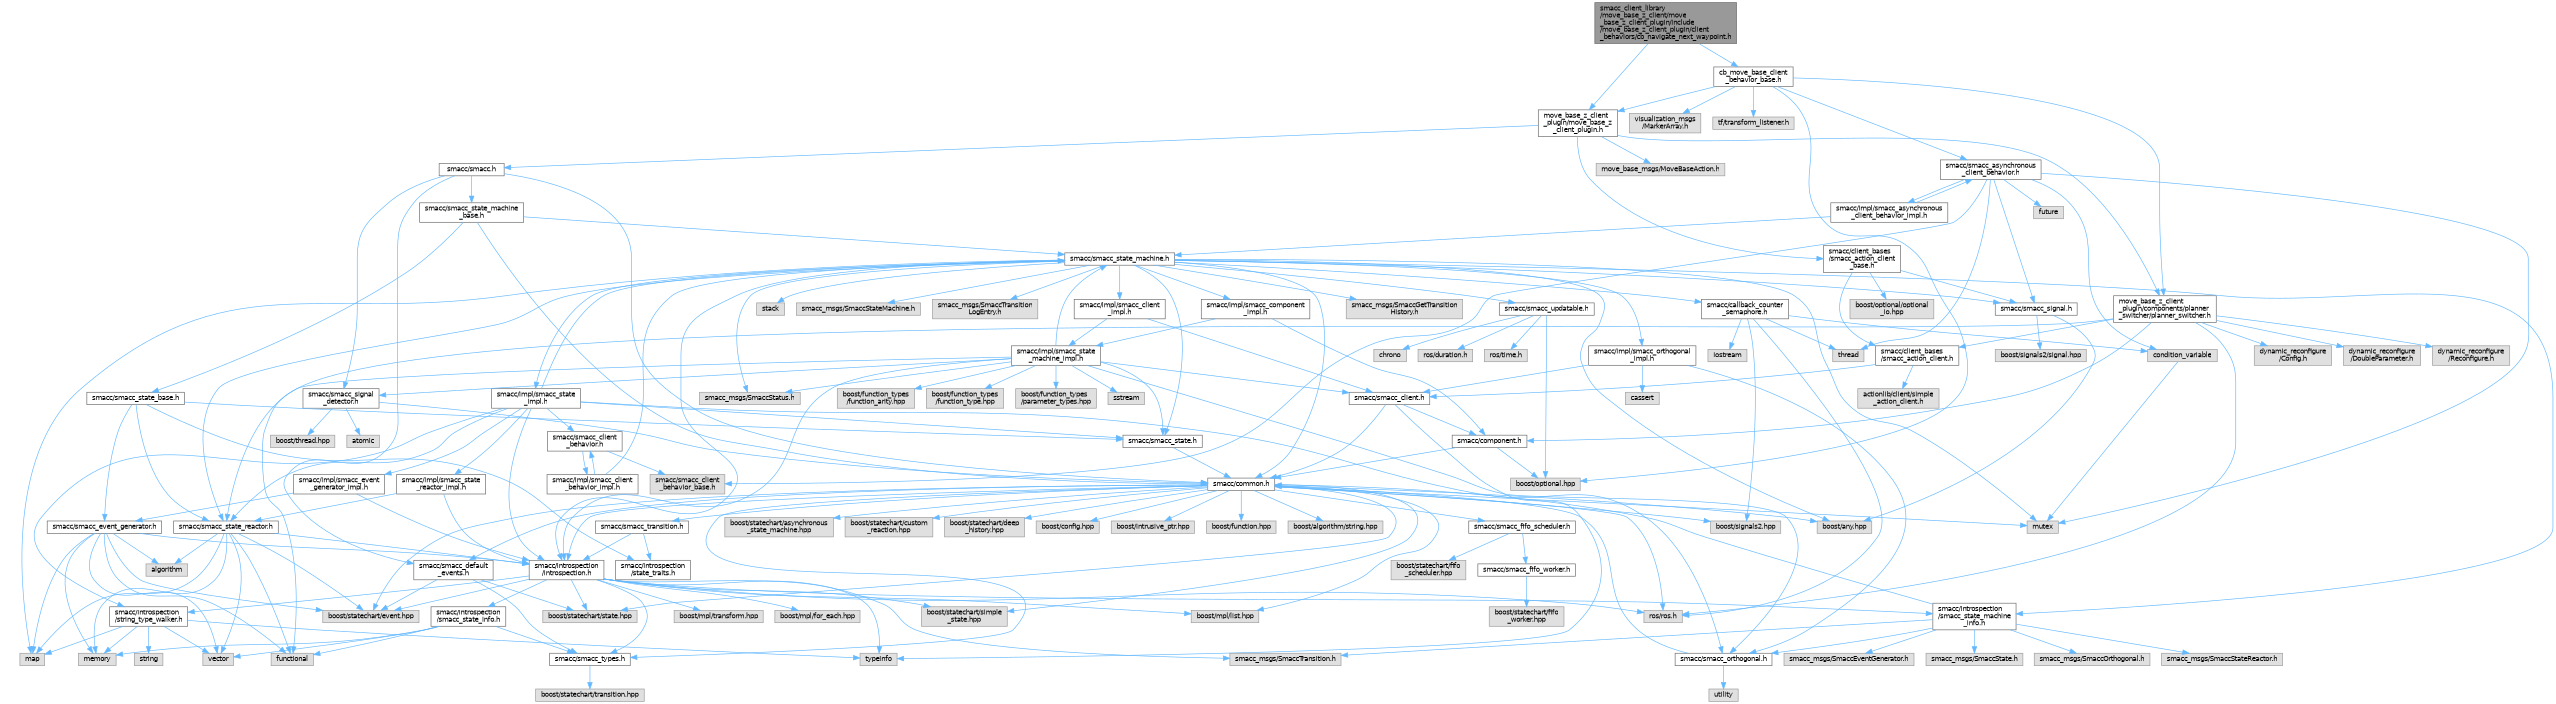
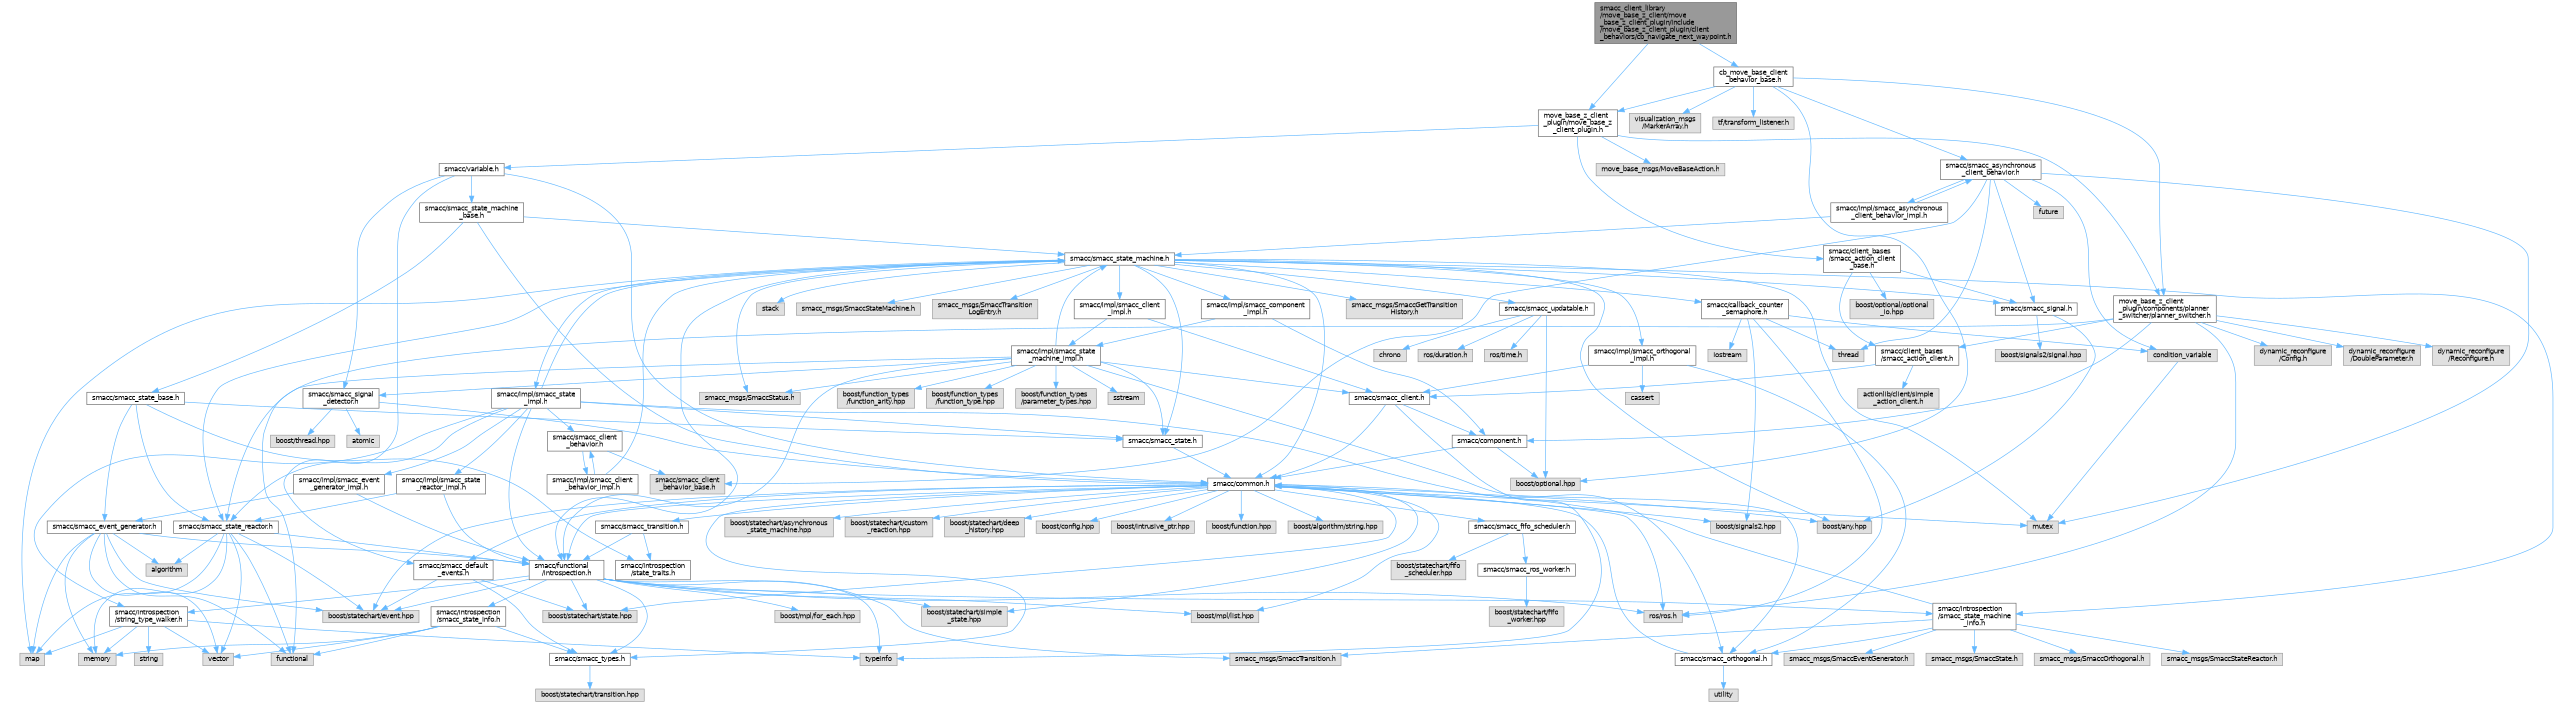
  digraph {
    node [color=grey60 fillcolor="#E0E0E0" fontname=Helvetica fontsize=10 shape=box style=filled]
    edge [color=steelblue1 fontname=Helvetica fontsize=10 labelfontname=Helvetica labelfontsize=10 style=solid]
    n1 [color=gray40 fillcolor=grey60 fontcolor=black height=0.2 label="smacc_client_library\l/move_base_z_client/move\l_base_z_client_plugin/include\l/move_base_z_client_plugin/client\l_behaviors/cb_navigate_next_waypoint.h" width=0.4]
    n2 [color=grey40 fillcolor=white height=0.2 label="cb_move_base_client\l_behavior_base.h" width=0.4]
    n3 [color=grey40 fillcolor=white height=0.2 label="move_base_z_client\l_plugin/move_base_z\l_client_plugin.h" width=0.4]
    n4 [color=grey40 fillcolor=white height=0.2 label="move_base_z_client\l_plugin/components/planner\l_switcher/planner_switcher.h" width=0.4]
    n5 [height=0.2 label="boost/optional.hpp" width=0.4]
    n6 [color=grey40 fillcolor=white height=0.2 label="smacc/smacc_asynchronous\l_client_behavior.h" width=0.4]
    n7 [height=0.2 label="visualization_msgs\l/MarkerArray.h" width=0.4]
    n8 [height=0.2 label="tf/transform_listener.h" width=0.4]
-   n9 [color=grey40 fillcolor=white height=0.2 label="smacc/smacc.h" width=0.4]
+   n9 [color=grey40 fillcolor=white height=0.2 label="smacc/variable.h" width=0.4]
    n10 [color=grey40 fillcolor=white height=0.2 label="smacc/client_bases\l/smacc_action_client\l_base.h" width=0.4]
    n11 [height=0.2 label="move_base_msgs/MoveBaseAction.h" width=0.4]
    n12 [color=grey40 fillcolor=white height=0.2 label="smacc/client_bases\l/smacc_action_client.h" width=0.4]
    n13 [height=0.2 label="ros/ros.h" width=0.4]
    n14 [height=0.2 label=functional width=0.4]
    n15 [color=grey40 fillcolor=white height=0.2 label="smacc/component.h" width=0.4]
    n16 [height=0.2 label="dynamic_reconfigure\l/Config.h" width=0.4]
    n17 [height=0.2 label="dynamic_reconfigure\l/DoubleParameter.h" width=0.4]
    n18 [height=0.2 label="dynamic_reconfigure\l/Reconfigure.h" width=0.4]
    n19 [height=0.2 label=mutex width=0.4]
    n20 [color=grey40 fillcolor=white height=0.2 label="smacc/smacc_signal.h" width=0.4]
    n21 [height=0.2 label=thread width=0.4]
    n22 [height=0.2 label=condition_variable width=0.4]
    n23 [height=0.2 label="smacc/smacc_client\l_behavior_base.h" width=0.4]
    n24 [height=0.2 label=future width=0.4]
    n25 [color=grey40 fillcolor=white height=0.2 label="smacc/impl/smacc_asynchronous\l_client_behavior_impl.h" width=0.4]
    n26 [color=grey40 fillcolor=white height=0.2 label="smacc/smacc_client.h" width=0.4]
    n27 [height=0.2 label="actionlib/client/simple\l_action_client.h" width=0.4]
    n28 [color=grey40 fillcolor=white height=0.2 label="smacc/common.h" width=0.4]
    n29 [height=0.2 label=typeinfo width=0.4]
    n30 [color=grey40 fillcolor=white height=0.2 label="smacc/smacc_state_machine.h" width=0.4]
    n31 [height=0.2 label="boost/any.hpp" width=0.4]
-   n32 [color=grey40 fillcolor=white height=0.2 label="smacc/introspection\l/introspection.h" width=0.4]
+   n32 [color=grey40 fillcolor=white height=0.2 label="smacc/functional\l/introspection.h" width=0.4]
    n33 [color=grey40 fillcolor=white height=0.2 label="smacc/introspection\l/smacc_state_machine\l_info.h" width=0.4]
    n34 [height=0.2 label=map width=0.4]
    n35 [height=0.2 label=stack width=0.4]
    n36 [color=grey40 fillcolor=white height=0.2 label="smacc/smacc_updatable.h" width=0.4]
    n37 [height=0.2 label="smacc_msgs/SmaccStateMachine.h" width=0.4]
    n38 [height=0.2 label="smacc_msgs/SmaccTransition\lLogEntry.h" width=0.4]
    n39 [height=0.2 label="smacc_msgs/SmaccStatus.h" width=0.4]
    n40 [height=0.2 label="smacc_msgs/SmaccGetTransition\lHistory.h" width=0.4]
    n41 [color=grey40 fillcolor=white height=0.2 label="smacc/smacc_state.h" width=0.4]
    n42 [color=grey40 fillcolor=white height=0.2 label="smacc/smacc_state_reactor.h" width=0.4]
    n43 [color=grey40 fillcolor=white height=0.2 label="smacc/callback_counter\l_semaphore.h" width=0.4]
    n44 [color=grey40 fillcolor=white height=0.2 label="smacc/impl/smacc_state\l_impl.h" width=0.4]
    n45 [color=grey40 fillcolor=white height=0.2 label="smacc/impl/smacc_client\l_impl.h" width=0.4]
    n46 [color=grey40 fillcolor=white height=0.2 label="smacc/impl/smacc_component\l_impl.h" width=0.4]
    n47 [color=grey40 fillcolor=white height=0.2 label="smacc/impl/smacc_orthogonal\l_impl.h" width=0.4]
    n48 [height=0.2 label="boost/statechart/state.hpp" width=0.4]
    n49 [height=0.2 label="boost/statechart/simple\l_state.hpp" width=0.4]
    n50 [height=0.2 label="boost/statechart/event.hpp" width=0.4]
    n51 [height=0.2 label="boost/statechart/asynchronous\l_state_machine.hpp" width=0.4]
    n52 [height=0.2 label="boost/statechart/custom\l_reaction.hpp" width=0.4]
    n53 [height=0.2 label="boost/statechart/deep\l_history.hpp" width=0.4]
    n54 [height=0.2 label="boost/config.hpp" width=0.4]
    n55 [height=0.2 label="boost/intrusive_ptr.hpp" width=0.4]
    n56 [height=0.2 label="boost/function.hpp" width=0.4]
    n57 [height=0.2 label="boost/signals2.hpp" width=0.4]
    n58 [height=0.2 label="boost/mpl/list.hpp" width=0.4]
    n59 [height=0.2 label="boost/algorithm/string.hpp" width=0.4]
    n60 [color=grey40 fillcolor=white height=0.2 label="smacc/smacc_fifo_scheduler.h" width=0.4]
    n61 [color=grey40 fillcolor=white height=0.2 label="smacc/smacc_types.h" width=0.4]
    n62 [color=grey40 fillcolor=white height=0.2 label="smacc/smacc_default\l_events.h" width=0.4]
    n63 [color=grey40 fillcolor=white height=0.2 label="smacc/smacc_transition.h" width=0.4]
    n64 [height=0.2 label="boost/statechart/fifo\l_scheduler.hpp" width=0.4]
-   n65 [color=grey40 fillcolor=white height=0.2 label="smacc/smacc_fifo_worker.h" width=0.4]
+   n65 [color=grey40 fillcolor=white height=0.2 label="smacc/smacc_ros_worker.h" width=0.4]
    n66 [height=0.2 label="boost/statechart/transition.hpp" width=0.4]
    n67 [height=0.2 label="boost/mpl/for_each.hpp" width=0.4]
-   n68 [height=0.2 label="boost/mpl/transform.hpp" width=0.4]
    n69 [color=grey40 fillcolor=white height=0.2 label="smacc/introspection\l/string_type_walker.h" width=0.4]
    n70 [color=grey40 fillcolor=white height=0.2 label="smacc/introspection\l/smacc_state_info.h" width=0.4]
    n71 [height=0.2 label="smacc_msgs/SmaccTransition.h" width=0.4]
    n72 [color=grey40 fillcolor=white height=0.2 label="smacc/introspection\l/state_traits.h" width=0.4]
    n73 [height=0.2 label="boost/statechart/fifo\l_worker.hpp" width=0.4]
    n74 [height=0.2 label=string width=0.4]
    n75 [height=0.2 label=memory width=0.4]
    n76 [height=0.2 label=vector width=0.4]
    n77 [color=grey40 fillcolor=white height=0.2 label="smacc/smacc_orthogonal.h" width=0.4]
    n78 [height=0.2 label="smacc_msgs/SmaccState.h" width=0.4]
    n79 [height=0.2 label="smacc_msgs/SmaccOrthogonal.h" width=0.4]
    n80 [height=0.2 label="smacc_msgs/SmaccStateReactor.h" width=0.4]
    n81 [height=0.2 label="smacc_msgs/SmaccEventGenerator.h" width=0.4]
    n82 [height=0.2 label=utility width=0.4]
    n83 [height=0.2 label=chrono width=0.4]
    n84 [height=0.2 label="ros/duration.h" width=0.4]
    n85 [height=0.2 label="ros/time.h" width=0.4]
    n86 [height=0.2 label="boost/signals2/signal.hpp" width=0.4]
    n87 [height=0.2 label=algorithm width=0.4]
    n88 [height=0.2 label=iostream width=0.4]
    n89 [color=grey40 fillcolor=white height=0.2 label="smacc/smacc_client\l_behavior.h" width=0.4]
    n90 [color=grey40 fillcolor=white height=0.2 label="smacc/impl/smacc_state\l_reactor_impl.h" width=0.4]
    n91 [color=grey40 fillcolor=white height=0.2 label="smacc/impl/smacc_event\l_generator_impl.h" width=0.4]
    n92 [color=grey40 fillcolor=white height=0.2 label="smacc/impl/smacc_state\l_machine_impl.h" width=0.4]
    n93 [height=0.2 label=cassert width=0.4]
    n94 [color=grey40 fillcolor=white height=0.2 label="smacc/impl/smacc_client\l_behavior_impl.h" width=0.4]
    n95 [color=grey40 fillcolor=white height=0.2 label="smacc/smacc_event_generator.h" width=0.4]
    n96 [color=grey40 fillcolor=white height=0.2 label="smacc/smacc_signal\l_detector.h" width=0.4]
    n97 [height=0.2 label=sstream width=0.4]
    n98 [height=0.2 label="boost/function_types\l/function_arity.hpp" width=0.4]
    n99 [height=0.2 label="boost/function_types\l/function_type.hpp" width=0.4]
    n100 [height=0.2 label="boost/function_types\l/parameter_types.hpp" width=0.4]
    n101 [height=0.2 label="boost/thread.hpp" width=0.4]
    n102 [height=0.2 label=atomic width=0.4]
    n103 [color=grey40 fillcolor=white height=0.2 label="smacc/smacc_state_machine\l_base.h" width=0.4]
    n104 [height=0.2 label="boost/optional/optional\l_io.hpp" width=0.4]
    n105 [color=grey40 fillcolor=white height=0.2 label="smacc/smacc_state_base.h" width=0.4]
    n1 -> n2
    n1 -> n3
    n2 -> n3
    n2 -> n4
    n2 -> n5
    n2 -> n6
    n2 -> n7
    n2 -> n8
    n3 -> n4
    n3 -> n9
    n3 -> n10
    n3 -> n11
    n4 -> n12
    n4 -> n13
    n4 -> n14
    n4 -> n15
    n4 -> n16
    n4 -> n17
    n4 -> n18
    n6 -> n19
    n6 -> n20
    n6 -> n21
    n6 -> n22
    n6 -> n23
    n6 -> n24
    n6 -> n25
    n9 -> n28
    n9 -> n62
    n9 -> n96
    n9 -> n103
    n10 -> n12
    n10 -> n20
    n10 -> n104
    n12 -> n26
    n12 -> n27
    n15 -> n5
    n15 -> n28
    n20 -> n31
    n20 -> n86
    n22 -> n19
    n25 -> n6
    n25 -> n30
    n26 -> n15
    n26 -> n28
    n26 -> n29
    n28 -> n13
    n28 -> n19
    n28 -> n31
    n28 -> n32
    n28 -> n48
    n28 -> n49
    n28 -> n50
    n28 -> n51
    n28 -> n52
    n28 -> n53
    n28 -> n54
    n28 -> n55
    n28 -> n56
    n28 -> n57
    n28 -> n58
    n28 -> n59
    n28 -> n60
    n28 -> n61
    n28 -> n62
    n28 -> n63
    n30 -> n19
    n30 -> n20
    n30 -> n28
    n30 -> n31
    n30 -> n32
    n30 -> n33
    n30 -> n34
    n30 -> n35
    n30 -> n36
    n30 -> n37
    n30 -> n38
    n30 -> n39
    n30 -> n40
    n30 -> n41
    n30 -> n42
    n30 -> n43
    n30 -> n44
    n30 -> n45
    n30 -> n46
    n30 -> n47
    n32 -> n13
    n32 -> n29
    n32 -> n33
    n32 -> n48
    n32 -> n49
    n32 -> n50
    n32 -> n58
    n32 -> n61
    n32 -> n67
-   n32 -> n68
    n32 -> n69
    n32 -> n70
    n32 -> n71
    n33 -> n28
    n33 -> n71
    n33 -> n77
    n33 -> n78
    n33 -> n79
    n33 -> n80
    n33 -> n81
    n36 -> n5
    n36 -> n83
    n36 -> n84
    n36 -> n85
    n41 -> n28
    n42 -> n14
    n42 -> n32
    n42 -> n34
    n42 -> n50
    n42 -> n75
    n42 -> n76
    n42 -> n87
    n43 -> n13
    n43 -> n21
    n43 -> n22
    n43 -> n57
    n43 -> n88
    n44 -> n30
    n44 -> n32
    n44 -> n41
    n44 -> n42
    n44 -> n69
    n44 -> n77
    n44 -> n89
    n44 -> n90
    n44 -> n91
    n45 -> n26
    n45 -> n92
    n46 -> n15
    n46 -> n92
    n47 -> n26
    n47 -> n77
    n47 -> n93
    n60 -> n64
    n60 -> n65
    n61 -> n66
    n62 -> n48
    n62 -> n50
    n62 -> n61
    n63 -> n32
    n63 -> n72
    n65 -> n73
    n69 -> n29
    n69 -> n34
    n69 -> n74
    n69 -> n75
    n69 -> n76
    n70 -> n14
    n70 -> n61
    n70 -> n75
    n70 -> n76
    n77 -> n28
    n77 -> n82
    n89 -> n23
    n89 -> n94
    n90 -> n32
    n90 -> n42
    n91 -> n32
    n91 -> n95
    n92 -> n26
    n92 -> n30
    n92 -> n32
    n92 -> n39
    n92 -> n41
    n92 -> n42
    n92 -> n77
    n92 -> n96
    n92 -> n97
    n92 -> n98
    n92 -> n99
    n92 -> n100
    n94 -> n30
    n94 -> n89
    n95 -> n14
    n95 -> n32
    n95 -> n34
    n95 -> n50
    n95 -> n75
    n95 -> n76
    n95 -> n87
    n96 -> n28
    n96 -> n101
    n96 -> n102
    n103 -> n28
    n103 -> n30
    n103 -> n105
    n105 -> n41
    n105 -> n42
    n105 -> n72
    n105 -> n95
  }
